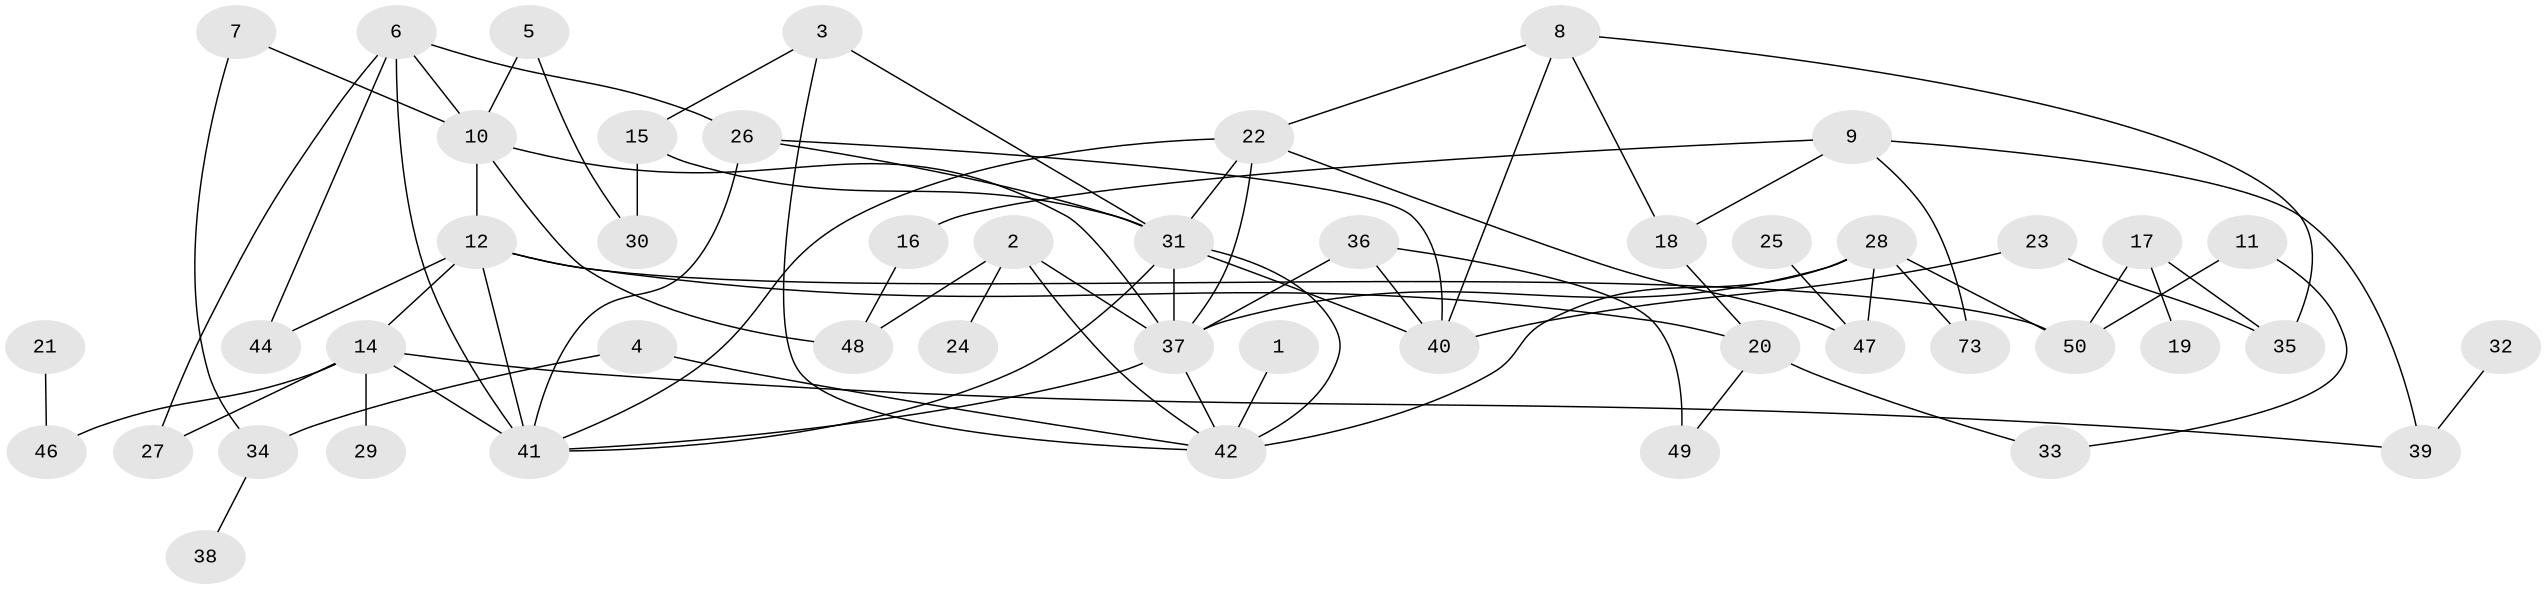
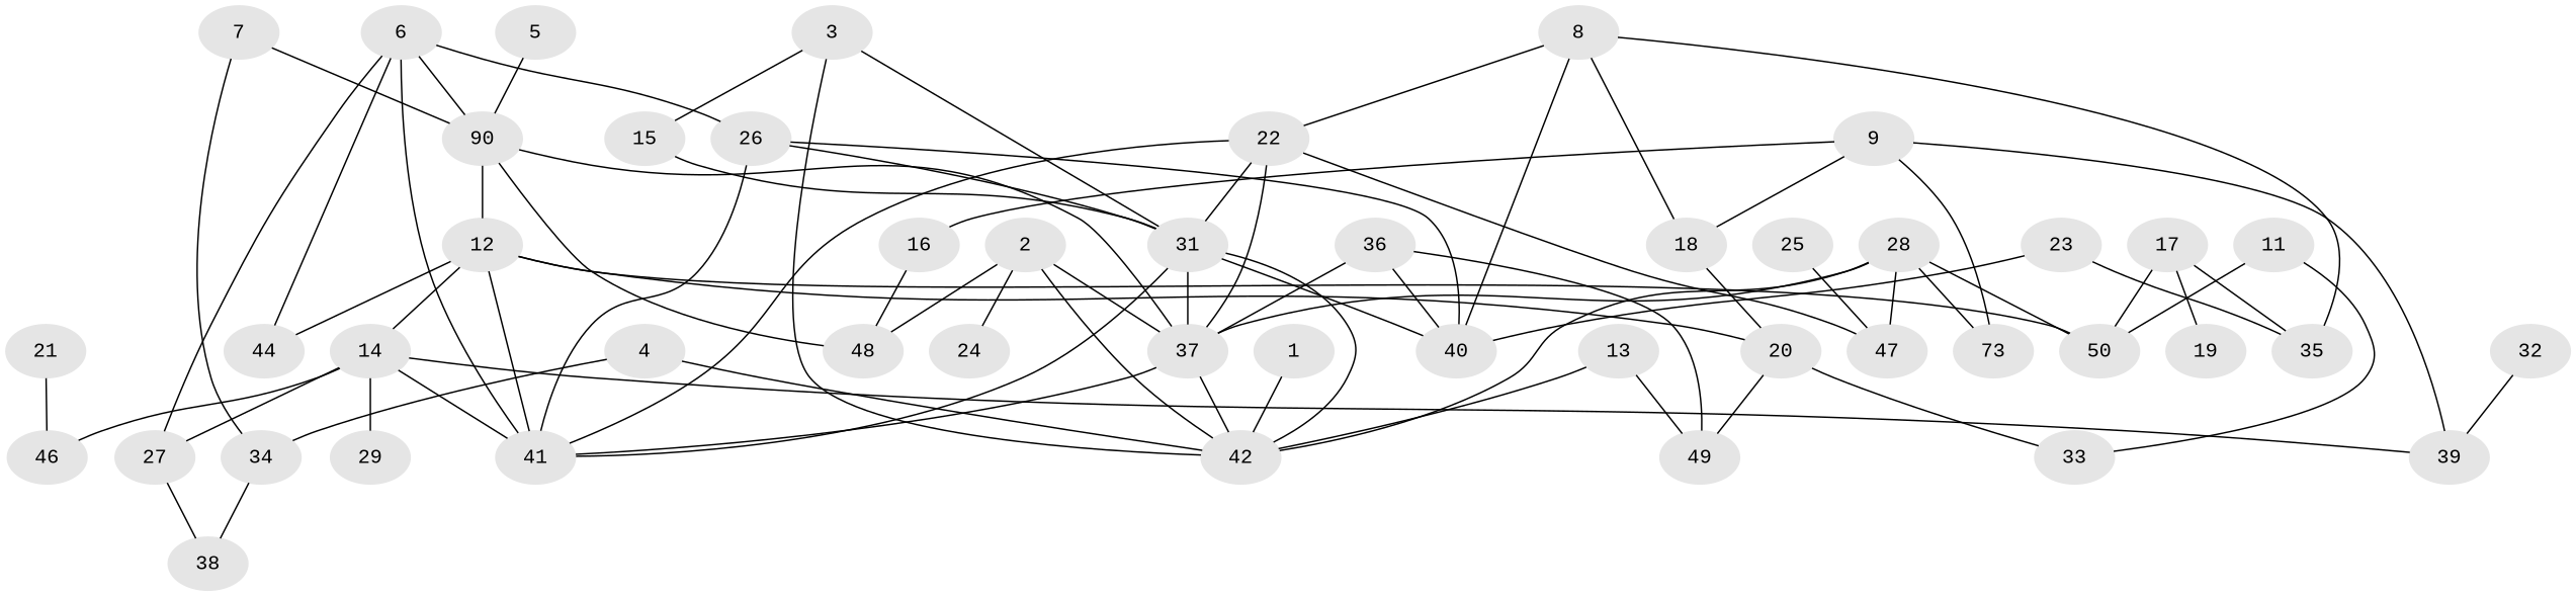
  graph {
    fontname="Liberation Mono"
    node [color=gray90 fontname="Liberation Mono" style=filled]
    edge [fontname="Liberation Mono" weight=1.0]
    1
    42
    2
    24
    48
    37
    3
    15
    31
-   30
    41
    40
    4
    34
    38
    5
-   10
+   10 [label=90]
    12
    6
    26
    27
    44
    7
    8
    18
    22
    35
    20
    47
    9
    16
    39
    n33 [label=73]
    50
    14
    11
    33
    29
    46
    49
+   13
    17
    19
    21
    23
    25
    28
    32
    36
    1 -- 42
    2 -- 42
    2 -- 24
    2 -- 48
    2 -- 37
    37 -- 42
    37 -- 41
    3 -- 42
    3 -- 15
    3 -- 31
    15 -- 31
-   15 -- 30
    31 -- 42
    31 -- 37
    31 -- 41
    31 -- 40
    4 -- 42
    4 -- 34
    34 -- 38
-   5 -- 30
    5 -- 10
    10 -- 48
    10 -- 37
    10 -- 12
    12 -- 41
    12 -- 44
    12 -- 20 [weight=2.0]
    12 -- 50
    12 -- 14
    6 -- 41 [weight=2.0]
    6 -- 10
    6 -- 26
    6 -- 27
    6 -- 44
    26 -- 31
    26 -- 41
    26 -- 40
+   27 -- 38
    7 -- 34
    7 -- 10
    8 -- 40
    8 -- 18
    8 -- 22
    8 -- 35
    18 -- 20
    22 -- 37
    22 -- 31
    22 -- 41
    22 -- 47
    20 -- 33
    20 -- 49
    9 -- 18
    9 -- 16
    9 -- 39
    9 -- n33
    16 -- 48
    14 -- 41
    14 -- 27
    14 -- 39
    14 -- 29
    14 -- 46
    11 -- 50
    11 -- 33
+   13 -- 42
+   13 -- 49
    17 -- 35
    17 -- 50
    17 -- 19
    21 -- 46
    23 -- 40
    23 -- 35
    25 -- 47
    28 -- 42
    28 -- 37
    28 -- 47
    28 -- n33
    28 -- 50
    32 -- 39
    36 -- 37
    36 -- 40
    36 -- 49
  }
